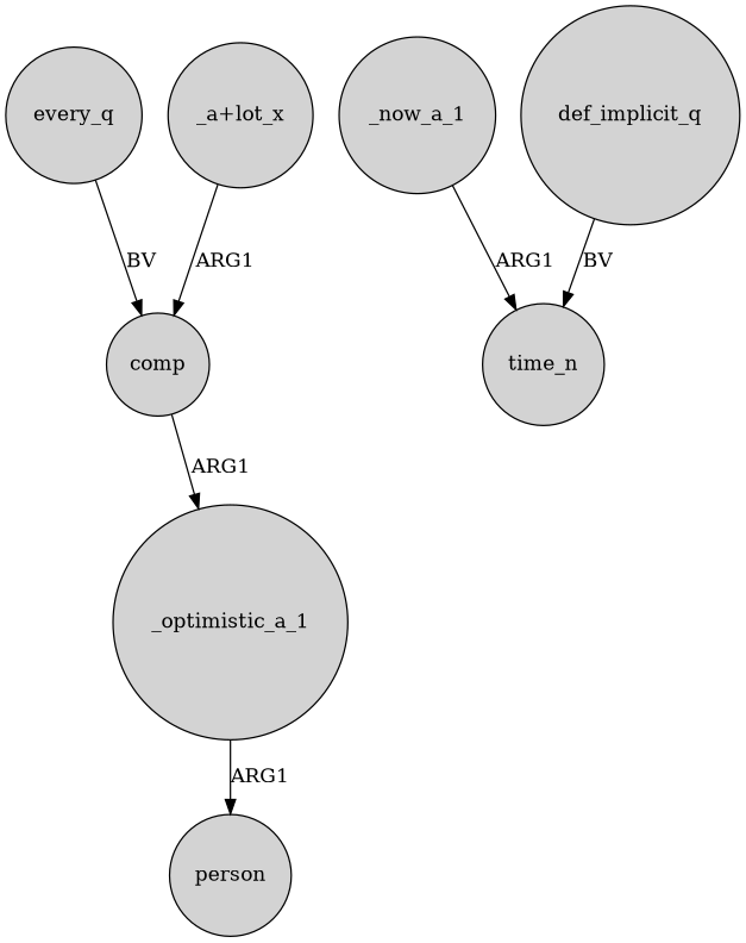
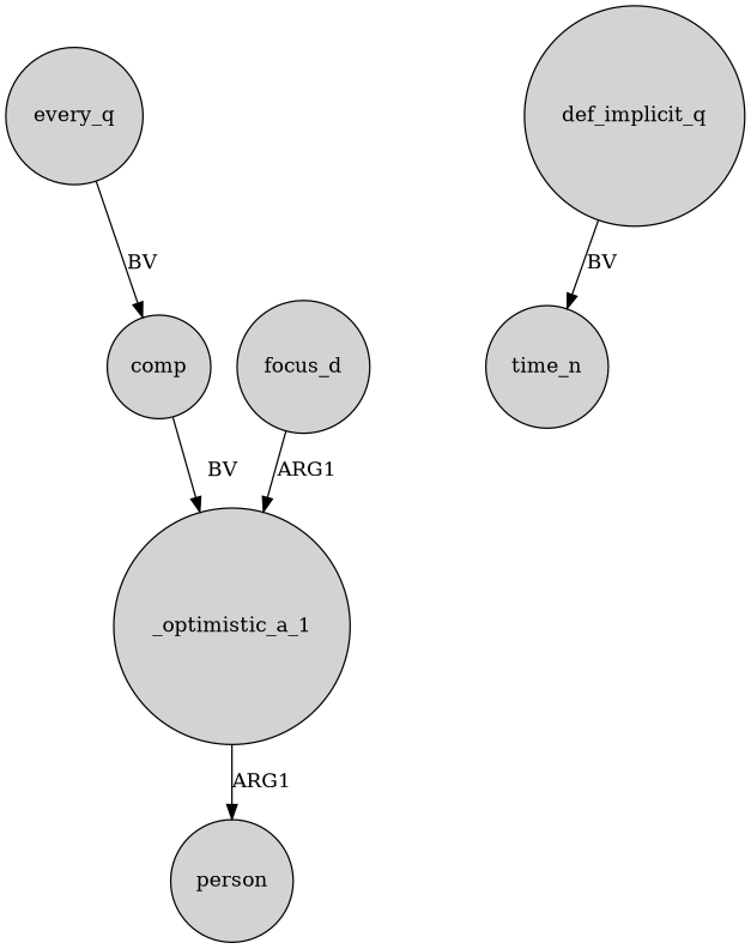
  digraph {
    node [shape=circle style=filled]
    every_q
    comp
+   focus_d
    _optimistic_a_1
    person
-   "_a+lot_x"
-   _now_a_1
    time_n
    def_implicit_q
    every_q -> comp [label=BV]
-   comp -> _optimistic_a_1 [label=ARG1]
+   comp -> _optimistic_a_1 [label=BV]
+   focus_d -> _optimistic_a_1 [label=ARG1]
    _optimistic_a_1 -> person [label=ARG1]
-   "_a+lot_x" -> comp [label=ARG1]
-   _now_a_1 -> time_n [label=ARG1]
    def_implicit_q -> time_n [label=BV]
  }
